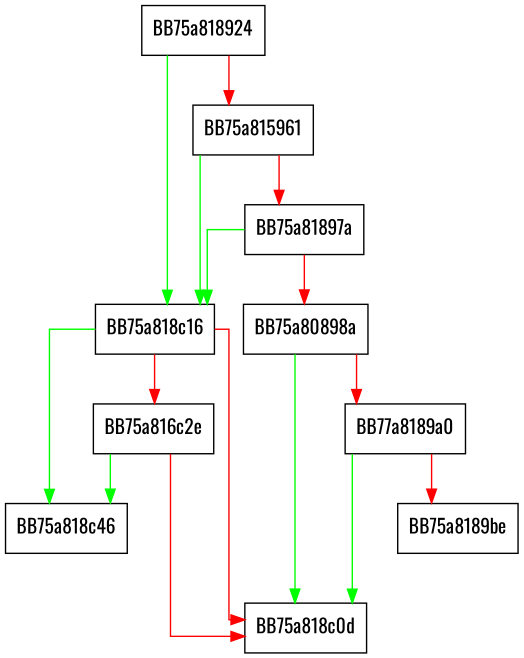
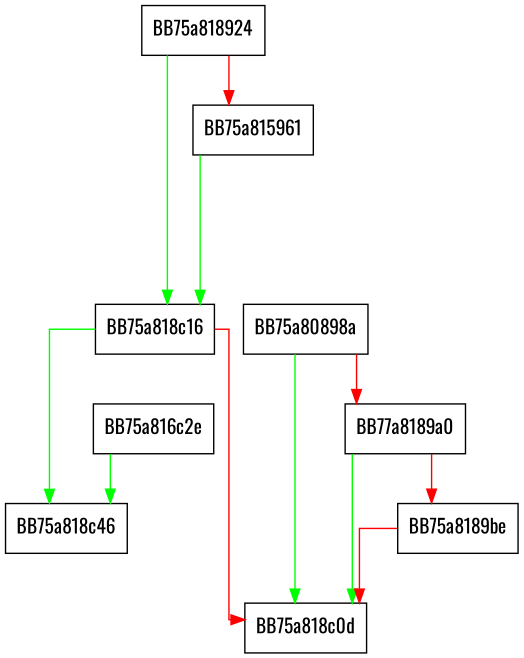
  digraph {
    fontname=Oswald
    splines=ortho
    node [fontname=Oswald shape=box]
    edge [color=red fontname=Oswald]
    BB75a818924
    BB75a818c16
    n3 [label=BB75a815961]
    BB75a818c46
    n5 [label=BB75a816c2e]
    BB75a818c0d
-   BB75a81897a
    n8 [label=BB75a80898a]
    n9 [label=BB77a8189a0]
    BB75a8189be
    BB75a818924 -> BB75a818c16 [color=green]
    BB75a818924 -> n3
    BB75a818c16 -> BB75a818c46 [color=green]
-   BB75a818c16 -> n5
    BB75a818c16 -> BB75a818c0d
    n3 -> BB75a818c16 [color=green]
-   n3 -> BB75a81897a
    n5 -> BB75a818c46 [color=green]
-   BB75a81897a -> BB75a818c16 [color=green]
-   BB75a81897a -> n8
    n8 -> BB75a818c0d [color=green]
    n8 -> n9
    n9 -> BB75a818c0d [color=green]
    n9 -> BB75a8189be
-   n5 -> BB75a818c0d
+   BB75a8189be -> BB75a818c0d
  }
